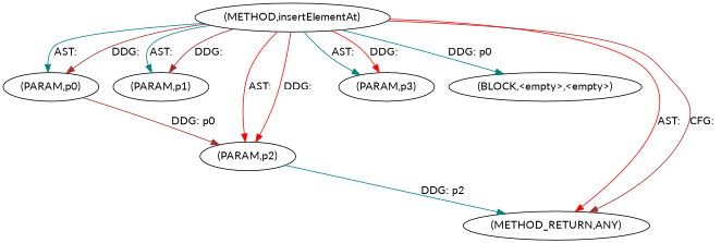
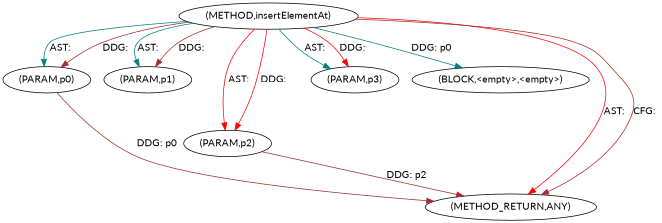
  digraph {
    fontname=Lato
    node [fontname=Lato]
    edge [color=teal fontname=Lato]
    n1 [label=<(METHOD,insertElementAt)>]
    n2 [label=<(PARAM,p0)>]
    n3 [label=<(PARAM,p1)>]
    n4 [label=<(PARAM,p2)>]
    n5 [label=<(PARAM,p3)>]
    n6 [label=<(BLOCK,&lt;empty&gt;,&lt;empty&gt;)>]
    n7 [label=<(METHOD_RETURN,ANY)>]
    n1 -> n2 [label="AST: "]
    n1 -> n2 [color=brown label="DDG: "]
    n1 -> n3 [label="AST: "]
    n1 -> n3 [color=brown label="DDG: "]
    n1 -> n4 [color=red label="AST: "]
    n1 -> n4 [color=red label="DDG: "]
    n1 -> n5 [label="AST: "]
    n1 -> n5 [color=red label="DDG: "]
    n1 -> n6 [label="DDG: p0"]
    n1 -> n7 [color=red label="AST: "]
    n1 -> n7 [color=brown label="CFG: "]
-   n2 -> n4 [color=brown label="DDG: p0"]
-   n4 -> n7 [label="DDG: p2"]
+   n2 -> n7 [color=brown label="DDG: p0"]
+   n4 -> n7 [color=brown label="DDG: p2"]
  }
